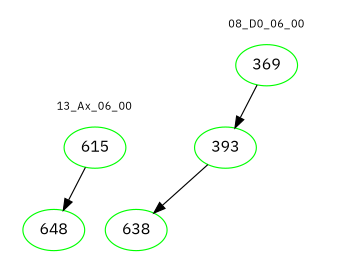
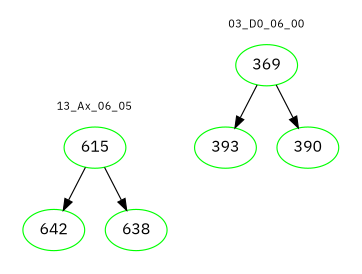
  digraph {
    fontname="IBM Plex Sans"
    node [color=green fontname="IBM Plex Sans"]
    edge [color=black fontname="IBM Plex Sans"]
    n1 [label=615]
-   n2 [label=648]
+   n2 [label=642]
    n3 [label=638]
    n4 [label=369]
    n5 [label=393]
+   n6 [label=390]
    subgraph cluster_1 {
      color=white
      fontsize=10
-     label="13_Ax_06_00"
+     label="13_Ax_06_05"
      n1
      n2
      n3
    }
    subgraph cluster_2 {
      color=white
      fontsize=10
-     label="08_D0_06_00"
+     label="03_D0_06_00"
      n4
      n5
+     n6
    }
    n1 -> n2
-   n5 -> n3
+   n1 -> n3
    n4 -> n5
+   n4 -> n6
  }
